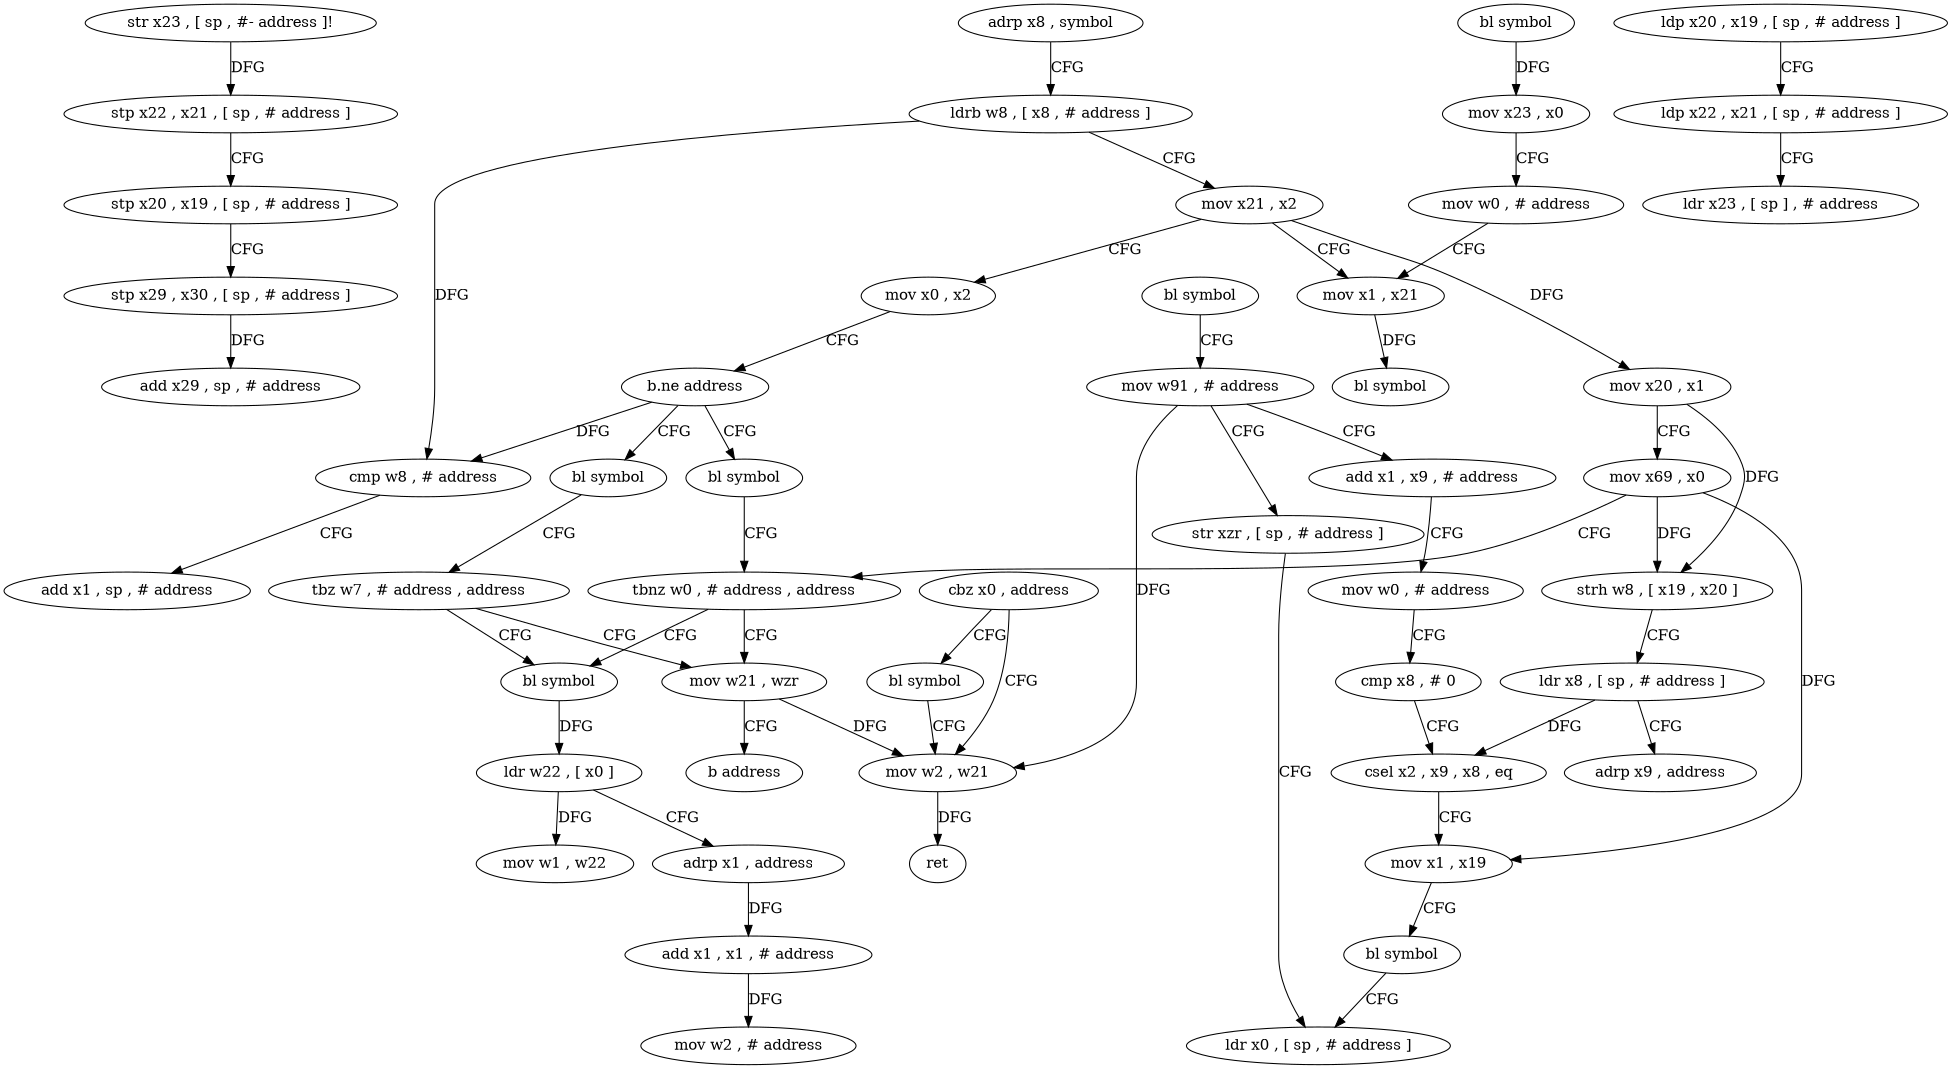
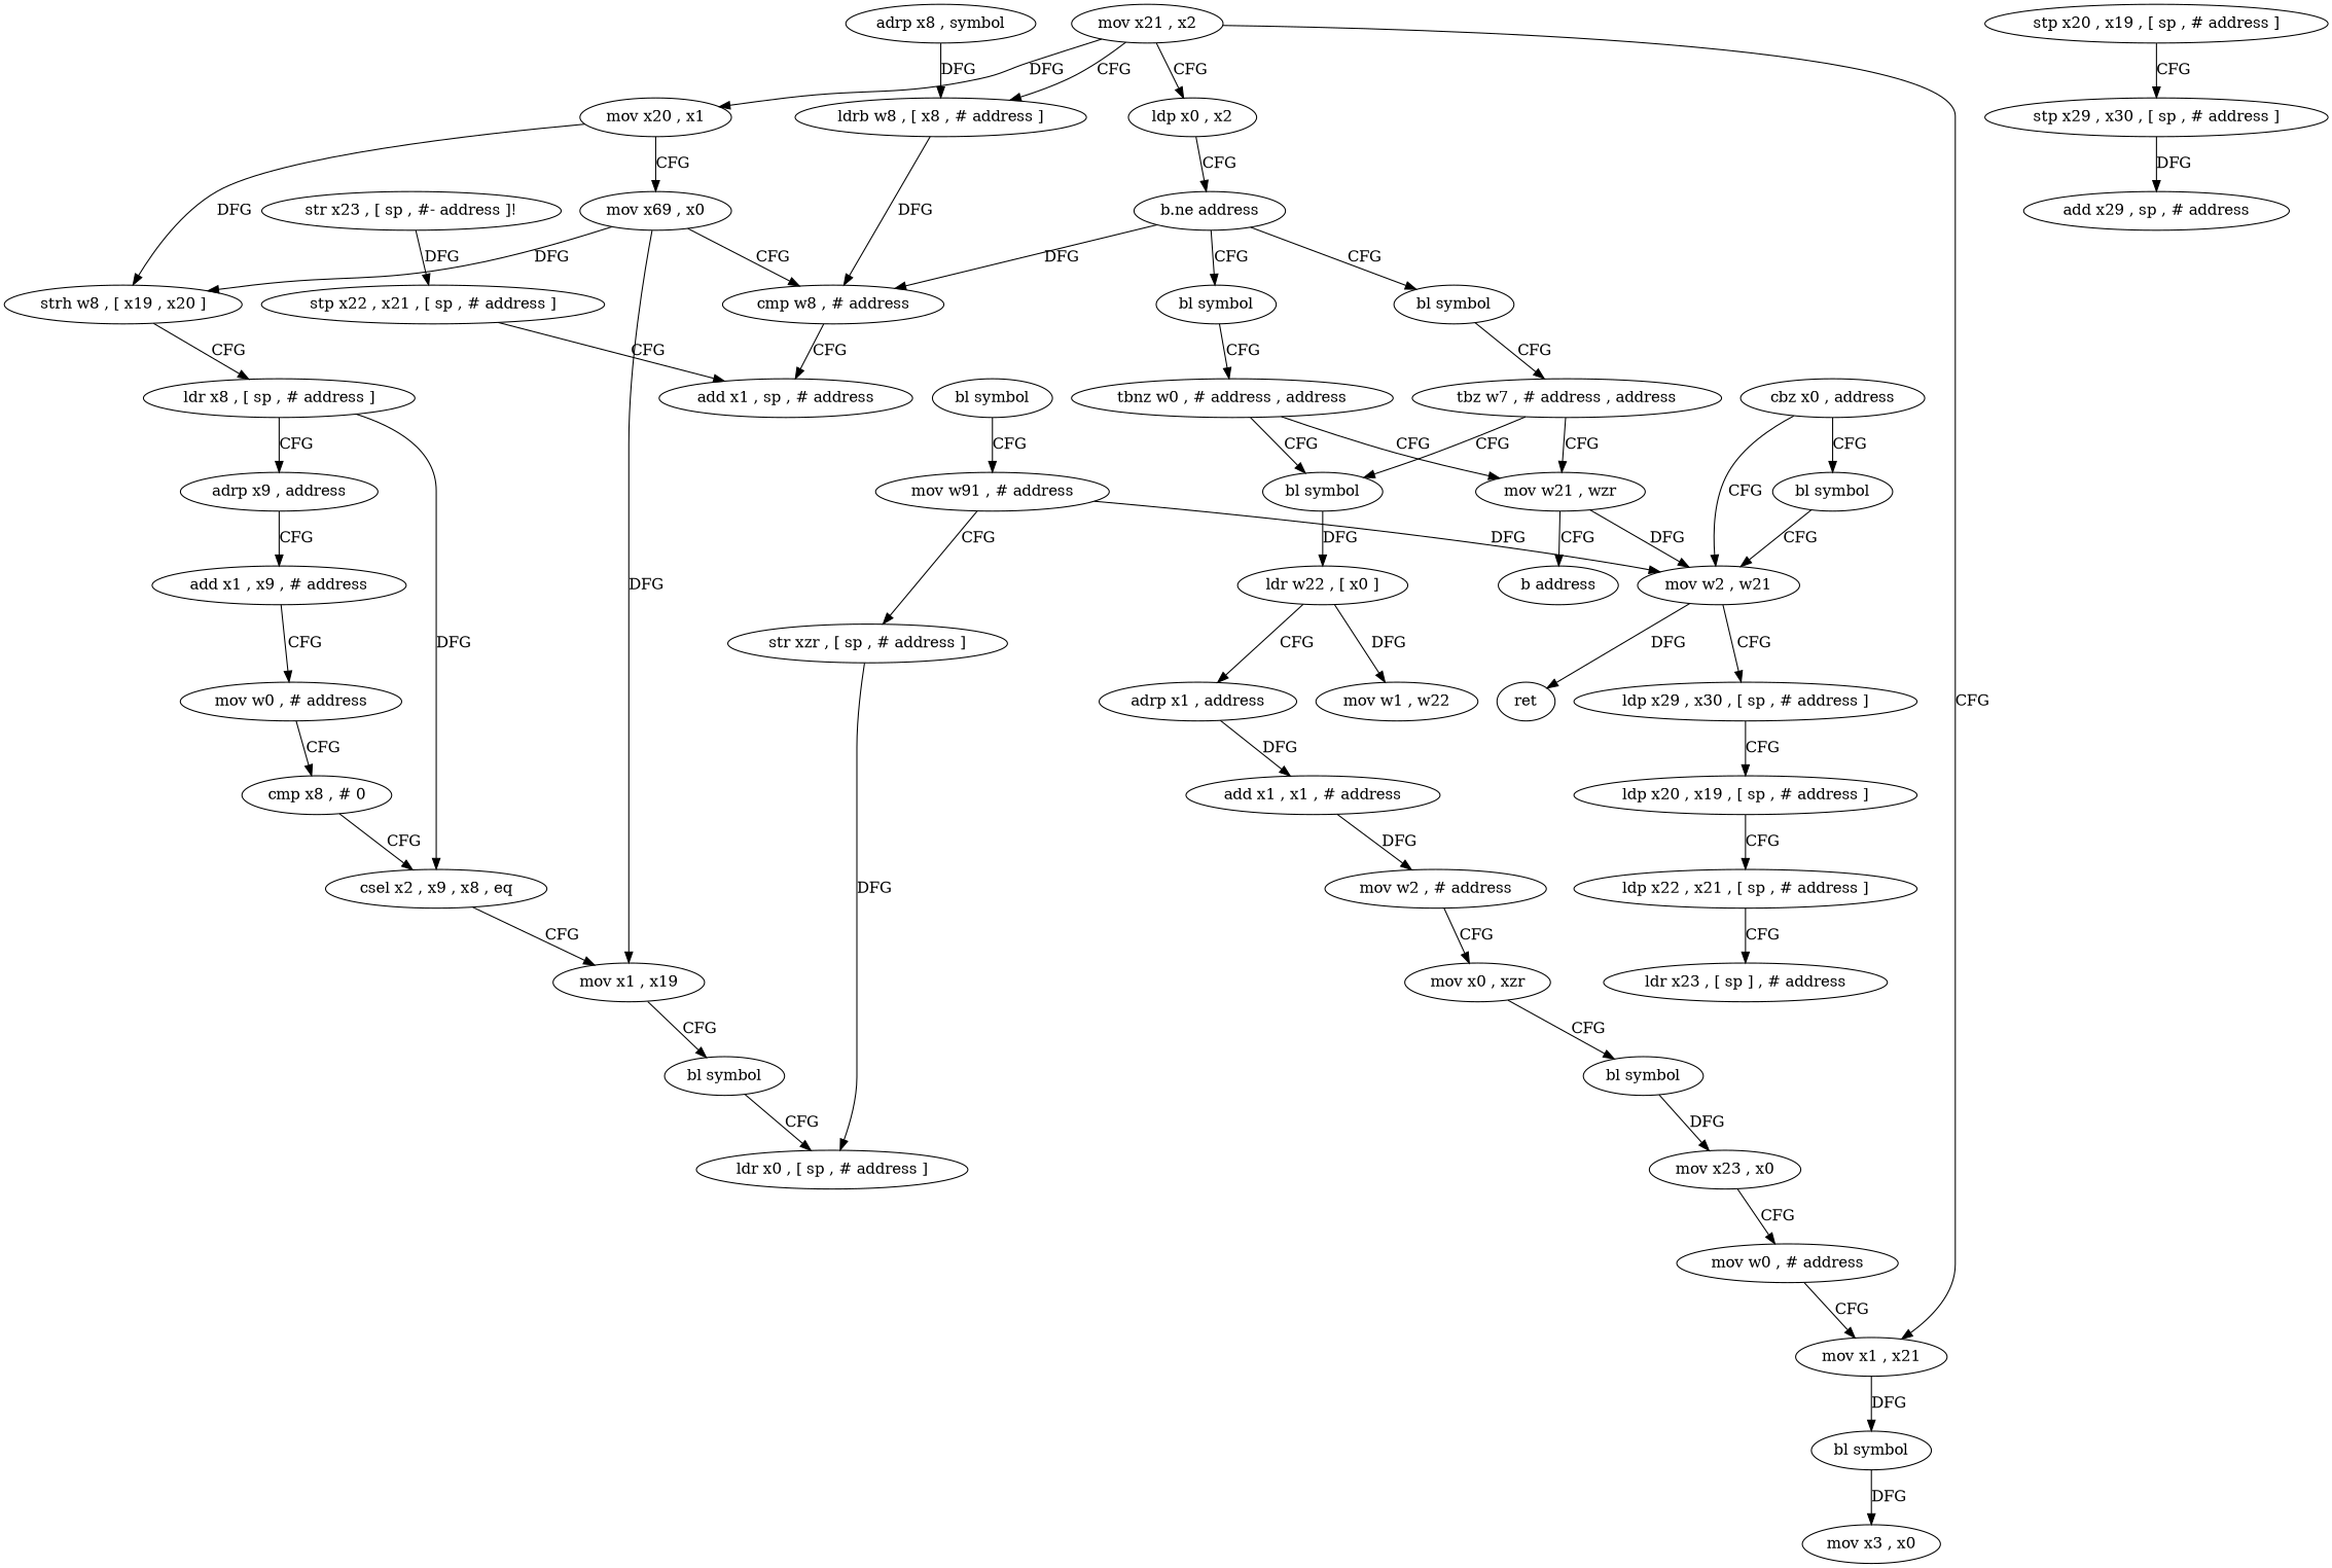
  digraph {
    n1 [label="str x23 , [ sp , #- address ]!"]
    n2 [label="stp x22 , x21 , [ sp , # address ]"]
    n3 [label="stp x20 , x19 , [ sp , # address ]"]
    n4 [label="stp x29 , x30 , [ sp , # address ]"]
    n5 [label="add x29 , sp , # address"]
    n6 [label="adrp x8 , symbol"]
    n7 [label="ldrb w8 , [ x8 , # address ]"]
    n8 [label="mov x21 , x2"]
    n9 [label="cmp w8 , # address"]
    n10 [label="mov x20 , x1"]
    n11 [label="mov x1 , x21"]
-   n12 [label="mov x0 , x2"]
+   n12 [label="ldp x0 , x2"]
    n13 [label="add x1 , sp , # address"]
    n14 [label="mov x69 , x0"]
    n15 [label="strh w8 , [ x19 , x20 ]"]
    n16 [label="bl symbol"]
    n17 [label="mov x1 , x19"]
    n18 [label="ldr x8 , [ sp , # address ]"]
    n19 [label="bl symbol"]
    n20 [label="b.ne address"]
    n21 [label="bl symbol"]
    n22 [label="bl symbol"]
    n23 [label="tbz w7 , # address , address"]
    n24 [label="tbnz w0 , # address , address"]
    n25 [label="mov w21 , wzr"]
    n26 [label="bl symbol"]
    n27 [label="b address"]
    n28 [label="mov w2 , w21"]
    n29 [label="ldr w22 , [ x0 ]"]
+   n30 [label="ldp x29 , x30 , [ sp , # address ]"]
    n31 [label=ret]
    n32 [label="adrp x1 , address"]
    n33 [label="mov w1 , w22"]
    n34 [label="add x1 , x1 , # address"]
    n35 [label="mov w2 , # address"]
+   n36 [label="mov x0 , xzr"]
    n37 [label="bl symbol"]
    n38 [label="mov x23 , x0"]
    n39 [label="mov w0 , # address"]
+   n40 [label="mov x3 , x0"]
    n41 [label="bl symbol"]
    n42 [label="mov w91 , # address"]
    n43 [label="str xzr , [ sp , # address ]"]
    n44 [label="ldr x0 , [ sp , # address ]"]
    n45 [label="adrp x9 , address"]
    n46 [label="csel x2 , x9 , x8 , eq"]
    n47 [label="add x1 , x9 , # address"]
    n48 [label="mov w0 , # address"]
    n49 [label="cmp x8 , # 0"]
    n50 [label="cbz x0 , address"]
    n51 [label="bl symbol"]
    n52 [label="ldp x20 , x19 , [ sp , # address ]"]
    n53 [label="ldp x22 , x21 , [ sp , # address ]"]
    n54 [label="ldr x23 , [ sp ] , # address"]
    n1 -> n2 [label=DFG]
-   n2 -> n3 [label=CFG]
+   n2 -> n13 [label=CFG]
    n3 -> n4 [label=CFG]
    n4 -> n5 [label=DFG]
-   n6 -> n7 [label=CFG]
-   n7 -> n8 [label=CFG]
+   n6 -> n7 [label=DFG]
+   n8 -> n7 [label=CFG]
    n7 -> n9 [label=DFG]
    n8 -> n10 [label=DFG]
    n8 -> n11 [label=CFG]
    n8 -> n12 [label=CFG]
    n9 -> n13 [label=CFG]
    n10 -> n14 [label=CFG]
    n10 -> n15 [label=DFG]
    n11 -> n16 [label=DFG]
    n12 -> n20 [label=CFG]
-   n14 -> n24 [label=CFG]
+   n14 -> n9 [label=CFG]
    n14 -> n15 [label=DFG]
    n14 -> n17 [label=DFG]
    n15 -> n18 [label=CFG]
+   n16 -> n40 [label=DFG]
    n17 -> n19 [label=CFG]
    n18 -> n45 [label=CFG]
    n18 -> n46 [label=DFG]
    n19 -> n44 [label=CFG]
    n20 -> n9 [label=DFG]
    n20 -> n21 [label=CFG]
    n20 -> n22 [label=CFG]
    n21 -> n23 [label=CFG]
    n22 -> n24 [label=CFG]
    n23 -> n25 [label=CFG]
    n23 -> n26 [label=CFG]
    n24 -> n25 [label=CFG]
    n24 -> n26 [label=CFG]
    n25 -> n27 [label=CFG]
    n25 -> n28 [label=DFG]
    n26 -> n29 [label=DFG]
+   n28 -> n30 [label=CFG]
    n28 -> n31 [label=DFG]
    n29 -> n32 [label=CFG]
    n29 -> n33 [label=DFG]
+   n30 -> n52 [label=CFG]
    n32 -> n34 [label=DFG]
    n34 -> n35 [label=DFG]
+   n35 -> n36 [label=CFG]
+   n36 -> n37 [label=CFG]
    n37 -> n38 [label=DFG]
    n38 -> n39 [label=CFG]
    n39 -> n11 [label=CFG]
    n41 -> n42 [label=CFG]
    n42 -> n28 [label=DFG]
    n42 -> n43 [label=CFG]
-   n43 -> n44 [label=CFG]
-   n42 -> n47 [label=CFG]
+   n43 -> n44 [label=DFG]
+   n45 -> n47 [label=CFG]
    n46 -> n17 [label=CFG]
    n47 -> n48 [label=CFG]
    n48 -> n49 [label=CFG]
    n49 -> n46 [label=CFG]
    n50 -> n28 [label=CFG]
    n50 -> n51 [label=CFG]
    n51 -> n28 [label=CFG]
    n52 -> n53 [label=CFG]
    n53 -> n54 [label=CFG]
  }
